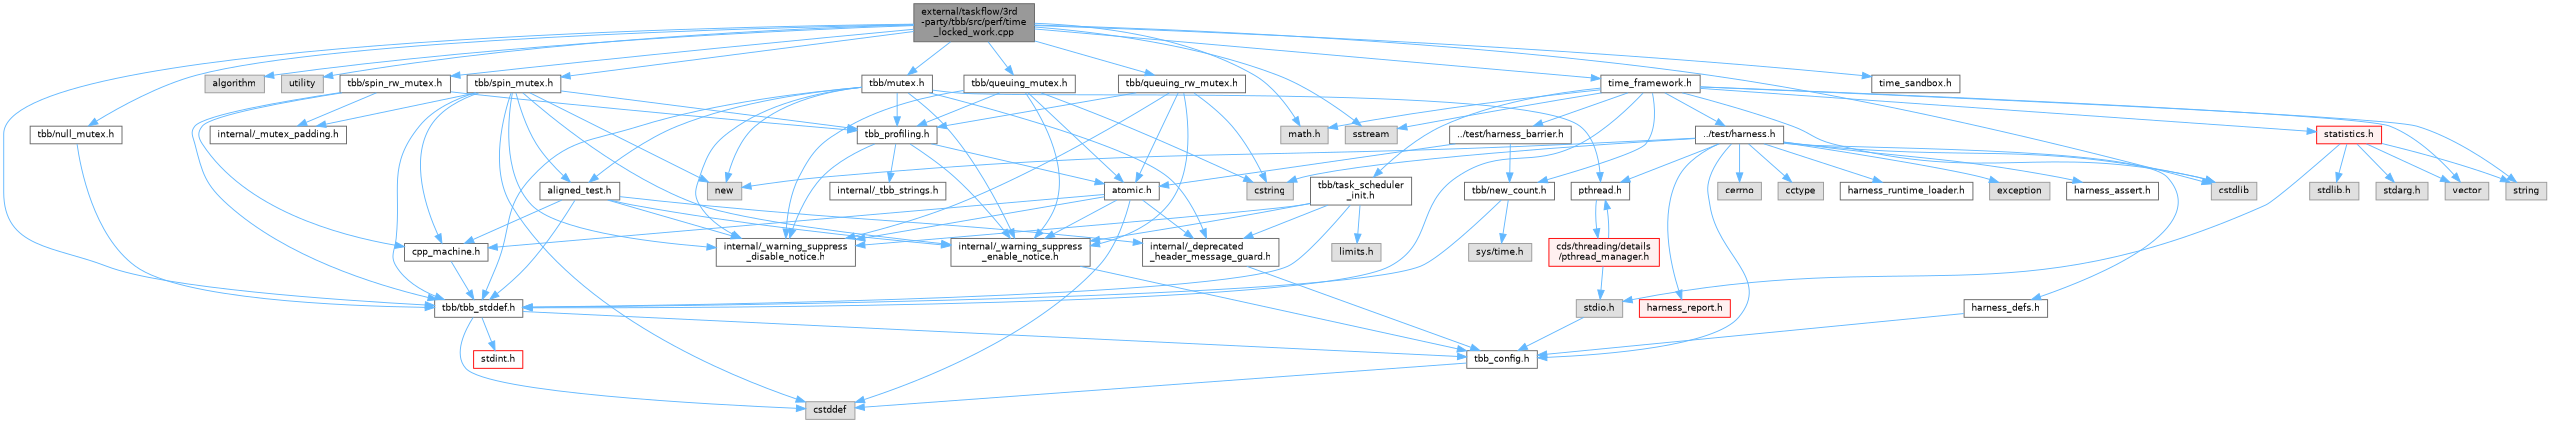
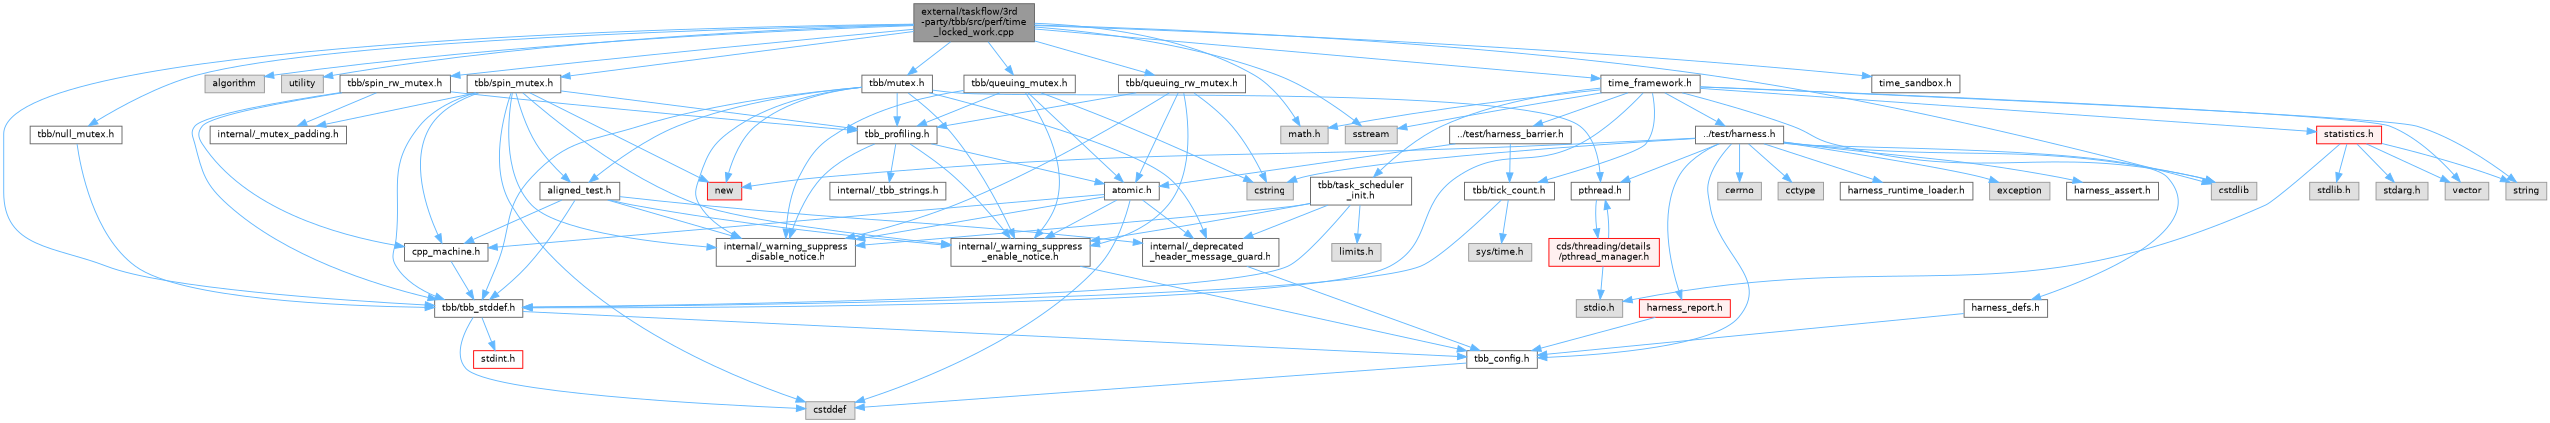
  digraph {
    node [color=grey40 fillcolor=white fontname=Helvetica fontsize=10 shape=box style=filled]
    edge [color=steelblue1 fontname=Helvetica fontsize=10 labelfontname=Helvetica labelfontsize=10 style=solid]
    n1 [color=gray40 fillcolor=grey60 fontcolor=black height=0.2 label="external/taskflow/3rd\l-party/tbb/src/perf/time\l_locked_work.cpp" width=0.4]
    n2 [color=grey60 fillcolor="#E0E0E0" height=0.2 label=cstdlib width=0.4]
    n3 [color=grey60 fillcolor="#E0E0E0" height=0.2 label="math.h" width=0.4]
    n4 [color=grey60 fillcolor="#E0E0E0" height=0.2 label=algorithm width=0.4]
    n5 [color=grey60 fillcolor="#E0E0E0" height=0.2 label=utility width=0.4]
    n6 [color=grey60 fillcolor="#E0E0E0" height=0.2 label=sstream width=0.4]
    n7 [height=0.2 label="tbb/tbb_stddef.h" width=0.4]
    n8 [height=0.2 label="tbb/null_mutex.h" width=0.4]
    n9 [height=0.2 label="tbb/spin_rw_mutex.h" width=0.4]
    n10 [height=0.2 label="tbb/spin_mutex.h" width=0.4]
    n11 [height=0.2 label="tbb/queuing_mutex.h" width=0.4]
    n12 [height=0.2 label="tbb/queuing_rw_mutex.h" width=0.4]
    n13 [height=0.2 label="tbb/mutex.h" width=0.4]
    n14 [height=0.2 label="time_framework.h" width=0.4]
    n15 [height=0.2 label="time_sandbox.h" width=0.4]
    n16 [height=0.2 label="tbb_config.h" width=0.4]
    n17 [color=grey60 fillcolor="#E0E0E0" height=0.2 label=cstddef width=0.4]
    n18 [color=red height=0.2 label="stdint.h" width=0.4]
    n19 [height=0.2 label="cpp_machine.h" width=0.4]
    n20 [height=0.2 label="tbb_profiling.h" width=0.4]
    n21 [height=0.2 label="internal/_mutex_padding.h" width=0.4]
    n22 [height=0.2 label="internal/_warning_suppress\l_enable_notice.h" width=0.4]
    n23 [height=0.2 label="internal/_warning_suppress\l_disable_notice.h" width=0.4]
-   n24 [color=grey60 fillcolor="#E0E0E0" height=0.2 label=new width=0.4]
+   n24 [color=red fillcolor="#E0E0E0" height=0.2 label=new width=0.4]
    n25 [height=0.2 label="aligned_test.h" width=0.4]
    n26 [height=0.2 label="atomic.h" width=0.4]
    n27 [color=grey60 fillcolor="#E0E0E0" height=0.2 label=cstring width=0.4]
    n28 [height=0.2 label="internal/_deprecated\l_header_message_guard.h" width=0.4]
    n29 [height=0.2 label="pthread.h" width=0.4]
    n30 [color=grey60 fillcolor="#E0E0E0" height=0.2 label=vector width=0.4]
    n31 [color=grey60 fillcolor="#E0E0E0" height=0.2 label=string width=0.4]
    n32 [height=0.2 label="tbb/task_scheduler\l_init.h" width=0.4]
-   n33 [height=0.2 label="tbb/new_count.h" width=0.4]
+   n33 [height=0.2 label="tbb/tick_count.h" width=0.4]
    n34 [height=0.2 label="../test/harness.h" width=0.4]
    n35 [height=0.2 label="../test/harness_barrier.h" width=0.4]
    n36 [color=red fillcolor="#FFF0F0" height=0.2 label="statistics.h" width=0.4]
    n37 [height=0.2 label="internal/_tbb_strings.h" width=0.4]
    n38 [color=red fillcolor="#FFF0F0" height=0.2 label="cds/threading/details\l/pthread_manager.h" width=0.4]
    n39 [color=grey60 fillcolor="#E0E0E0" height=0.2 label="stdio.h" width=0.4]
    n40 [color=grey60 fillcolor="#E0E0E0" height=0.2 label="limits.h" width=0.4]
    n41 [color=grey60 fillcolor="#E0E0E0" height=0.2 label="sys/time.h" width=0.4]
    n42 [height=0.2 label="harness_defs.h" width=0.4]
    n43 [color=grey60 fillcolor="#E0E0E0" height=0.2 label=cerrno width=0.4]
    n44 [color=grey60 fillcolor="#E0E0E0" height=0.2 label=cctype width=0.4]
    n45 [height=0.2 label="harness_runtime_loader.h" width=0.4]
    n46 [color=red fillcolor="#FFF0F0" height=0.2 label="harness_report.h" width=0.4]
    n47 [color=grey60 fillcolor="#E0E0E0" height=0.2 label=exception width=0.4]
    n48 [height=0.2 label="harness_assert.h" width=0.4]
    n49 [color=grey60 fillcolor="#E0E0E0" height=0.2 label="stdlib.h" width=0.4]
    n50 [color=grey60 fillcolor="#E0E0E0" height=0.2 label="stdarg.h" width=0.4]
    n1 -> n2
    n1 -> n3
    n1 -> n4
    n1 -> n5
    n1 -> n6
    n1 -> n7
    n1 -> n8
    n1 -> n9
    n1 -> n10
    n1 -> n11
    n1 -> n12
    n1 -> n13
    n1 -> n14
    n1 -> n15
    n7 -> n16
    n7 -> n17
    n7 -> n18
    n8 -> n7
    n9 -> n7
    n9 -> n19
    n9 -> n20
    n9 -> n21
    n10 -> n7
    n10 -> n17
    n10 -> n19
    n10 -> n20
    n10 -> n21
    n10 -> n22
    n10 -> n23
    n10 -> n24
    n10 -> n25
    n11 -> n20
    n11 -> n22
    n11 -> n23
    n11 -> n26
    n11 -> n27
    n12 -> n20
    n12 -> n22
    n12 -> n23
    n12 -> n26
    n12 -> n27
    n13 -> n7
    n13 -> n20
    n13 -> n22
    n13 -> n23
    n13 -> n24
    n13 -> n25
    n13 -> n28
    n13 -> n29
    n14 -> n2
    n14 -> n3
    n14 -> n6
    n14 -> n7
    n14 -> n30
    n14 -> n31
    n14 -> n32
    n14 -> n33
    n14 -> n34
    n14 -> n35
    n14 -> n36
    n16 -> n17
    n19 -> n7
    n20 -> n22
    n20 -> n23
    n20 -> n26
    n20 -> n37
    n22 -> n16
    n25 -> n7
    n25 -> n19
    n25 -> n22
    n25 -> n23
    n25 -> n28
    n26 -> n17
    n26 -> n19
    n26 -> n22
    n26 -> n23
    n26 -> n28
    n28 -> n16
    n29 -> n38
    n32 -> n7
    n32 -> n22
    n32 -> n23
    n32 -> n28
    n32 -> n40
    n33 -> n7
    n33 -> n41
    n34 -> n2
    n34 -> n16
    n34 -> n24
    n34 -> n27
    n34 -> n29
    n34 -> n42
    n34 -> n43
    n34 -> n44
    n34 -> n45
    n34 -> n46
    n34 -> n47
    n34 -> n48
    n35 -> n26
    n35 -> n33
    n36 -> n30
    n36 -> n31
    n36 -> n39
    n36 -> n49
    n36 -> n50
    n38 -> n29
    n38 -> n39
    n42 -> n16
-   n39 -> n16
+   n46 -> n16
  }
